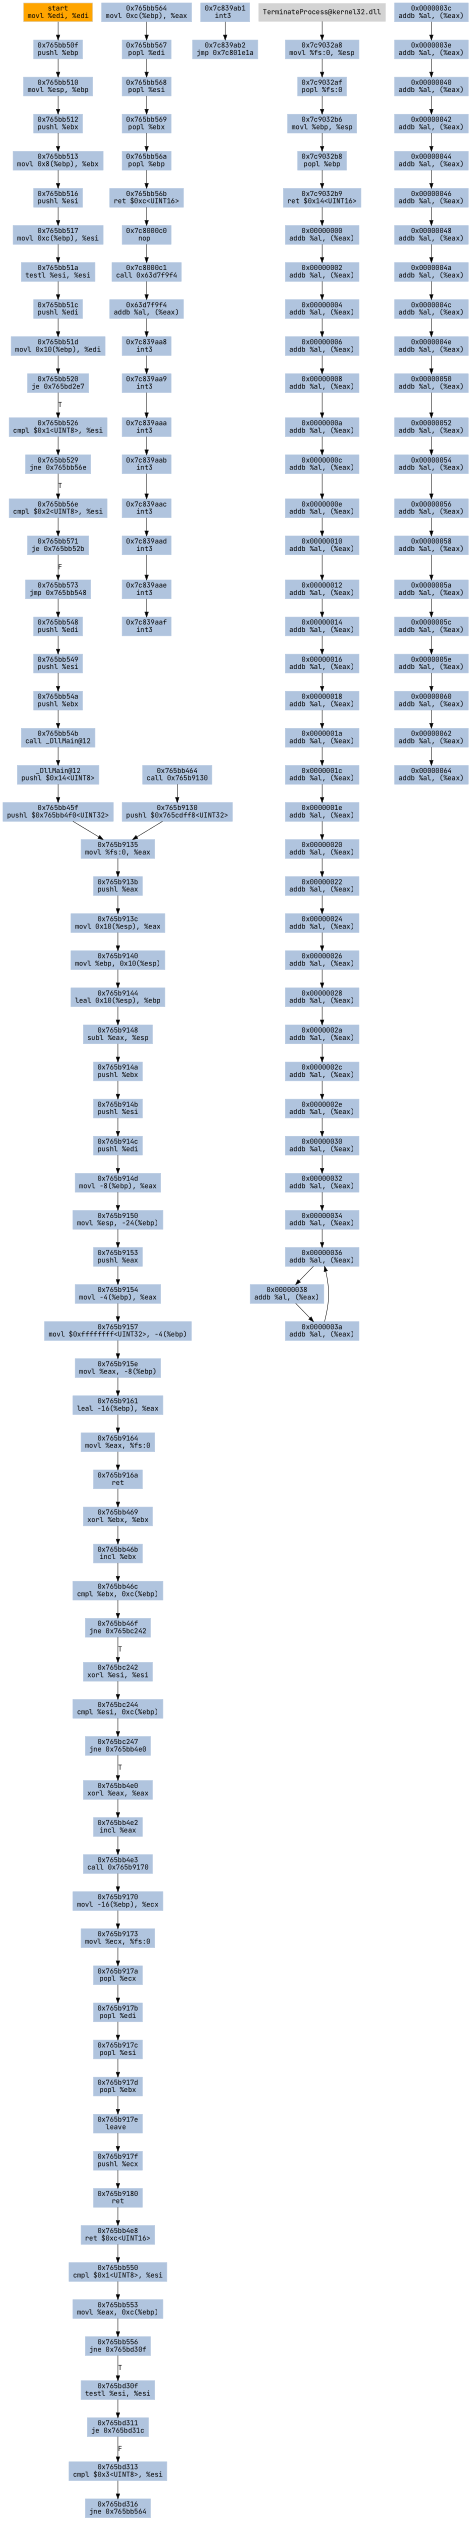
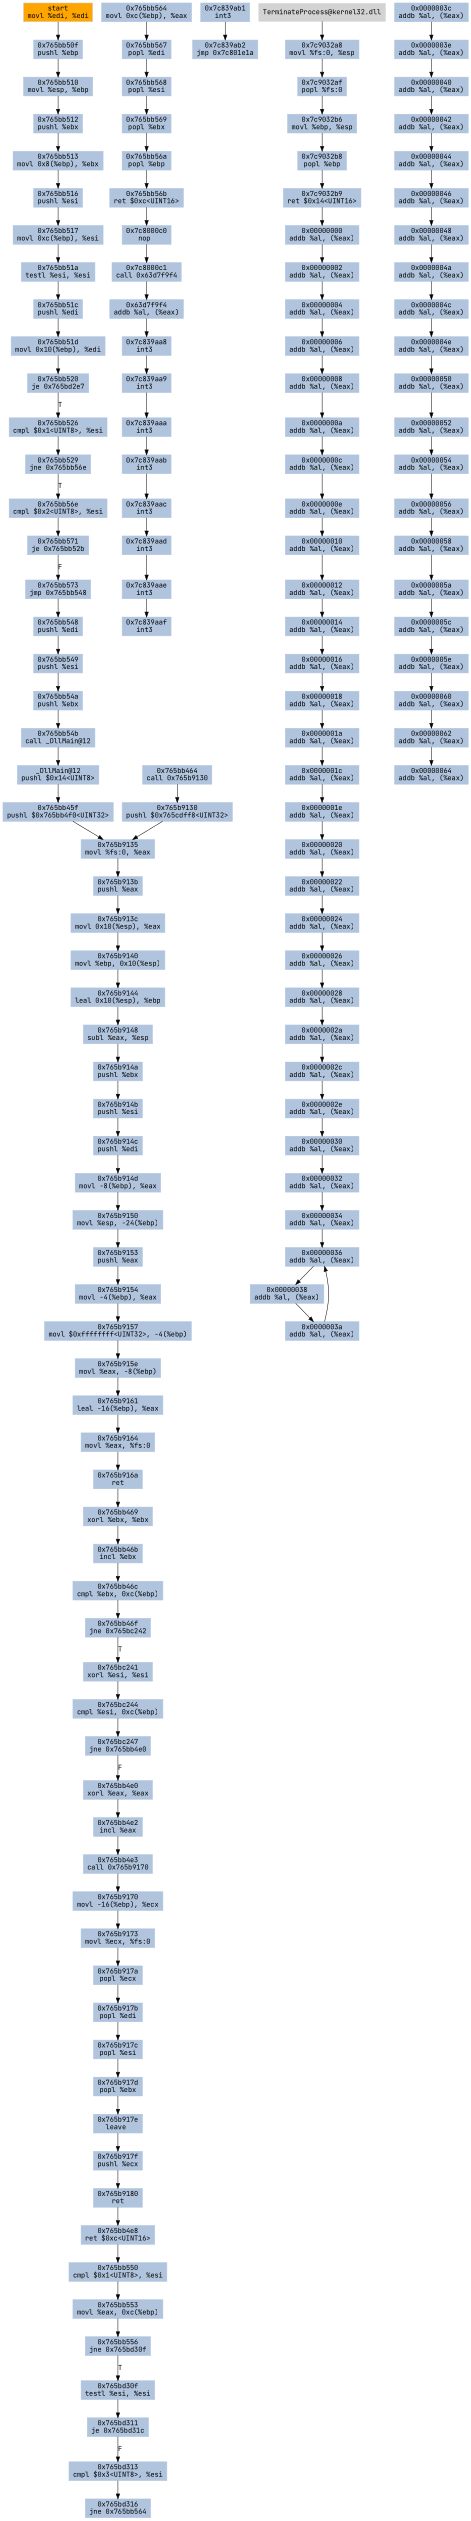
  digraph {
    fontname="JetBrains Mono"
    node [color=lightsteelblue fillcolor=lightsteelblue fontname="JetBrains Mono" shape=rectangle style=filled]
    edge [color="#000000" fontname="JetBrains Mono"]
    n1 [color=lightgrey fillcolor=orange label="start\nmovl %edi, %edi"]
    n2 [label="0x765bb50f\npushl %ebp"]
    n3 [label="0x765bb510\nmovl %esp, %ebp"]
    n4 [label="0x765bb512\npushl %ebx"]
    n5 [label="0x765bb513\nmovl 0x8(%ebp), %ebx"]
    n6 [label="0x765bb516\npushl %esi"]
    n7 [label="0x765bb517\nmovl 0xc(%ebp), %esi"]
    n8 [label="0x765bb51a\ntestl %esi, %esi"]
    n9 [label="0x765bb51c\npushl %edi"]
    n10 [label="0x765bb51d\nmovl 0x10(%ebp), %edi"]
    n11 [label="0x765bb520\nje 0x765bd2e7"]
    n12 [label="0x765bb526\ncmpl $0x1<UINT8>, %esi"]
    n13 [label="0x765bb529\njne 0x765bb56e"]
    n14 [label="0x765bb56e\ncmpl $0x2<UINT8>, %esi"]
    n15 [label="0x765bb571\nje 0x765bb52b"]
    n16 [label="0x765bb573\njmp 0x765bb548"]
    n17 [label="0x765bb548\npushl %edi"]
    n18 [label="0x765bb549\npushl %esi"]
    n19 [label="0x765bb54a\npushl %ebx"]
    n20 [label="0x765bb54b\ncall _DllMain@12"]
    n21 [label="_DllMain@12\npushl $0x14<UINT8>"]
    n22 [label="0x765bb45f\npushl $0x765bb4f0<UINT32>"]
    n23 [label="0x765b9135\nmovl %fs:0, %eax"]
    n24 [label="0x765bb464\ncall 0x765b9130"]
    n25 [label="0x765b9130\npushl $0x765cdff8<UINT32>"]
    n26 [label="0x765b913b\npushl %eax"]
    n27 [label="0x765b913c\nmovl 0x10(%esp), %eax"]
    n28 [label="0x765b9140\nmovl %ebp, 0x10(%esp)"]
    n29 [label="0x765b9144\nleal 0x10(%esp), %ebp"]
    n30 [label="0x765b9148\nsubl %eax, %esp"]
    n31 [label="0x765b914a\npushl %ebx"]
    n32 [label="0x765b914b\npushl %esi"]
    n33 [label="0x765b914c\npushl %edi"]
    n34 [label="0x765b914d\nmovl -8(%ebp), %eax"]
    n35 [label="0x765b9150\nmovl %esp, -24(%ebp)"]
    n36 [label="0x765b9153\npushl %eax"]
    n37 [label="0x765b9154\nmovl -4(%ebp), %eax"]
    n38 [label="0x765b9157\nmovl $0xffffffff<UINT32>, -4(%ebp)"]
    n39 [label="0x765b915e\nmovl %eax, -8(%ebp)"]
    n40 [label="0x765b9161\nleal -16(%ebp), %eax"]
    n41 [label="0x765b9164\nmovl %eax, %fs:0"]
    n42 [label="0x765b916a\nret"]
    n43 [label="0x765bb469\nxorl %ebx, %ebx"]
    n44 [label="0x765bb46b\nincl %ebx"]
    n45 [label="0x765bb46c\ncmpl %ebx, 0xc(%ebp)"]
    n46 [label="0x765bb46f\njne 0x765bc242"]
-   n47 [label="0x765bc242\nxorl %esi, %esi"]
+   n47 [label="0x765bc241\nxorl %esi, %esi"]
    n48 [label="0x765bc244\ncmpl %esi, 0xc(%ebp)"]
    n49 [label="0x765bc247\njne 0x765bb4e0"]
    n50 [label="0x765bb4e0\nxorl %eax, %eax"]
    n51 [label="0x765bb4e2\nincl %eax"]
    n52 [label="0x765bb4e3\ncall 0x765b9170"]
    n53 [label="0x765b9170\nmovl -16(%ebp), %ecx"]
    n54 [label="0x765b9173\nmovl %ecx, %fs:0"]
    n55 [label="0x765b917a\npopl %ecx"]
    n56 [label="0x765b917b\npopl %edi"]
    n57 [label="0x765b917c\npopl %esi"]
    n58 [label="0x765b917d\npopl %ebx"]
    n59 [label="0x765b917e\nleave "]
    n60 [label="0x765b917f\npushl %ecx"]
    n61 [label="0x765b9180\nret"]
    n62 [label="0x765bb4e8\nret $0xc<UINT16>"]
    n63 [label="0x765bb550\ncmpl $0x1<UINT8>, %esi"]
    n64 [label="0x765bb553\nmovl %eax, 0xc(%ebp)"]
    n65 [label="0x765bb556\njne 0x765bd30f"]
    n66 [label="0x765bd30f\ntestl %esi, %esi"]
    n67 [label="0x765bd311\nje 0x765bd31c"]
    n68 [label="0x765bd313\ncmpl $0x3<UINT8>, %esi"]
    n69 [label="0x765bd316\njne 0x765bb564"]
    n70 [label="0x765bb564\nmovl 0xc(%ebp), %eax"]
    n71 [label="0x765bb567\npopl %edi"]
    n72 [label="0x765bb568\npopl %esi"]
    n73 [label="0x765bb569\npopl %ebx"]
    n74 [label="0x765bb56a\npopl %ebp"]
    n75 [label="0x765bb56b\nret $0xc<UINT16>"]
    n76 [label="0x7c8000c0\nnop "]
    n77 [label="0x7c8000c1\ncall 0x63d7f9f4"]
    n78 [label="0x63d7f9f4\naddb %al, (%eax)"]
    n79 [label="0x7c839aa8\nint3 "]
    n80 [label="0x7c839aa9\nint3 "]
    n81 [label="0x7c839aaa\nint3 "]
    n82 [label="0x7c839aab\nint3 "]
    n83 [label="0x7c839aac\nint3 "]
    n84 [label="0x7c839aad\nint3 "]
    n85 [label="0x7c839aae\nint3 "]
    n86 [label="0x7c839aaf\nint3 "]
    n87 [label="0x7c839ab1\nint3 "]
    n88 [label="0x7c839ab2\njmp 0x7c801e1a"]
    n89 [color=lightgrey fillcolor=lightgrey label="TerminateProcess@kernel32.dll"]
    n90 [label="0x7c9032a8\nmovl %fs:0, %esp"]
    n91 [label="0x7c9032af\npopl %fs:0"]
    n92 [label="0x7c9032b6\nmovl %ebp, %esp"]
    n93 [label="0x7c9032b8\npopl %ebp"]
    n94 [label="0x7c9032b9\nret $0x14<UINT16>"]
    n95 [label="0x00000000\naddb %al, (%eax)"]
    n96 [label="0x00000002\naddb %al, (%eax)"]
    n97 [label="0x00000004\naddb %al, (%eax)"]
    n98 [label="0x00000006\naddb %al, (%eax)"]
    n99 [label="0x00000008\naddb %al, (%eax)"]
    n100 [label="0x0000000a\naddb %al, (%eax)"]
    n101 [label="0x0000000c\naddb %al, (%eax)"]
    n102 [label="0x0000000e\naddb %al, (%eax)"]
    n103 [label="0x00000010\naddb %al, (%eax)"]
    n104 [label="0x00000012\naddb %al, (%eax)"]
    n105 [label="0x00000014\naddb %al, (%eax)"]
    n106 [label="0x00000016\naddb %al, (%eax)"]
    n107 [label="0x00000018\naddb %al, (%eax)"]
    n108 [label="0x0000001a\naddb %al, (%eax)"]
    n109 [label="0x0000001c\naddb %al, (%eax)"]
    n110 [label="0x0000001e\naddb %al, (%eax)"]
    n111 [label="0x00000020\naddb %al, (%eax)"]
    n112 [label="0x00000022\naddb %al, (%eax)"]
    n113 [label="0x00000024\naddb %al, (%eax)"]
    n114 [label="0x00000026\naddb %al, (%eax)"]
    n115 [label="0x00000028\naddb %al, (%eax)"]
    n116 [label="0x0000002a\naddb %al, (%eax)"]
    n117 [label="0x0000002c\naddb %al, (%eax)"]
    n118 [label="0x0000002e\naddb %al, (%eax)"]
    n119 [label="0x00000030\naddb %al, (%eax)"]
    n120 [label="0x00000032\naddb %al, (%eax)"]
    n121 [label="0x00000034\naddb %al, (%eax)"]
    n122 [label="0x00000036\naddb %al, (%eax)"]
    n123 [label="0x00000038\naddb %al, (%eax)"]
    n124 [label="0x0000003a\naddb %al, (%eax)"]
    n125 [label="0x0000003c\naddb %al, (%eax)"]
    n126 [label="0x0000003e\naddb %al, (%eax)"]
    n127 [label="0x00000040\naddb %al, (%eax)"]
    n128 [label="0x00000042\naddb %al, (%eax)"]
    n129 [label="0x00000044\naddb %al, (%eax)"]
    n130 [label="0x00000046\naddb %al, (%eax)"]
    n131 [label="0x00000048\naddb %al, (%eax)"]
    n132 [label="0x0000004a\naddb %al, (%eax)"]
    n133 [label="0x0000004c\naddb %al, (%eax)"]
    n134 [label="0x0000004e\naddb %al, (%eax)"]
    n135 [label="0x00000050\naddb %al, (%eax)"]
    n136 [label="0x00000052\naddb %al, (%eax)"]
    n137 [label="0x00000054\naddb %al, (%eax)"]
    n138 [label="0x00000056\naddb %al, (%eax)"]
    n139 [label="0x00000058\naddb %al, (%eax)"]
    n140 [label="0x0000005a\naddb %al, (%eax)"]
    n141 [label="0x0000005c\naddb %al, (%eax)"]
    n142 [label="0x0000005e\naddb %al, (%eax)"]
    n143 [label="0x00000060\naddb %al, (%eax)"]
    n144 [label="0x00000062\naddb %al, (%eax)"]
    n145 [label="0x00000064\naddb %al, (%eax)"]
    n1 -> n2
    n2 -> n3
    n3 -> n4
    n4 -> n5
    n5 -> n6
    n6 -> n7
    n7 -> n8
    n8 -> n9
    n9 -> n10
    n10 -> n11
    n11 -> n12 [label=T]
    n12 -> n13
    n13 -> n14 [label=T]
    n14 -> n15
    n15 -> n16 [label=F]
    n16 -> n17
    n17 -> n18
    n18 -> n19
    n19 -> n20
    n20 -> n21
    n21 -> n22
    n22 -> n23
    n23 -> n26
    n24 -> n25
    n25 -> n23
    n26 -> n27
    n27 -> n28
    n28 -> n29
    n29 -> n30
    n30 -> n31
    n31 -> n32
    n32 -> n33
    n33 -> n34
    n34 -> n35
    n35 -> n36
    n36 -> n37
    n37 -> n38
    n38 -> n39
    n39 -> n40
    n40 -> n41
    n41 -> n42
    n42 -> n43
    n43 -> n44
    n44 -> n45
    n45 -> n46
    n46 -> n47 [label=T]
    n47 -> n48
    n48 -> n49
-   n49 -> n50 [label=T]
+   n49 -> n50 [label=F]
    n50 -> n51
    n51 -> n52
    n52 -> n53
    n53 -> n54
    n54 -> n55
    n55 -> n56
    n56 -> n57
    n57 -> n58
    n58 -> n59
    n59 -> n60
    n60 -> n61
    n61 -> n62
    n62 -> n63
    n63 -> n64
    n64 -> n65
    n65 -> n66 [label=T]
    n66 -> n67
    n67 -> n68 [label=F]
    n68 -> n69
    n70 -> n71
    n71 -> n72
    n72 -> n73
    n73 -> n74
    n74 -> n75
    n75 -> n76
    n76 -> n77
    n77 -> n78
    n78 -> n79
    n79 -> n80
    n80 -> n81
    n81 -> n82
    n82 -> n83
    n83 -> n84
    n84 -> n85
    n85 -> n86
    n87 -> n88
    n89 -> n90
    n90 -> n91
    n91 -> n92
    n92 -> n93
    n93 -> n94
    n94 -> n95
    n95 -> n96
    n96 -> n97
    n97 -> n98
    n98 -> n99
    n99 -> n100
    n100 -> n101
    n101 -> n102
    n102 -> n103
    n103 -> n104
    n104 -> n105
    n105 -> n106
    n106 -> n107
    n107 -> n108
    n108 -> n109
    n109 -> n110
    n110 -> n111
    n111 -> n112
    n112 -> n113
    n113 -> n114
    n114 -> n115
    n115 -> n116
    n116 -> n117
    n117 -> n118
    n118 -> n119
    n119 -> n120
    n120 -> n121
    n121 -> n122
    n122 -> n123
    n123 -> n124
    n124 -> n122
    n125 -> n126
    n126 -> n127
    n127 -> n128
    n128 -> n129
    n129 -> n130
    n130 -> n131
    n131 -> n132
    n132 -> n133
    n133 -> n134
    n134 -> n135
    n135 -> n136
    n136 -> n137
    n137 -> n138
    n138 -> n139
    n139 -> n140
    n140 -> n141
    n141 -> n142
    n142 -> n143
    n143 -> n144
    n144 -> n145
  }
